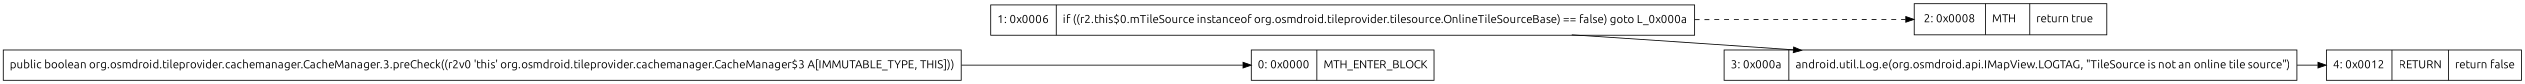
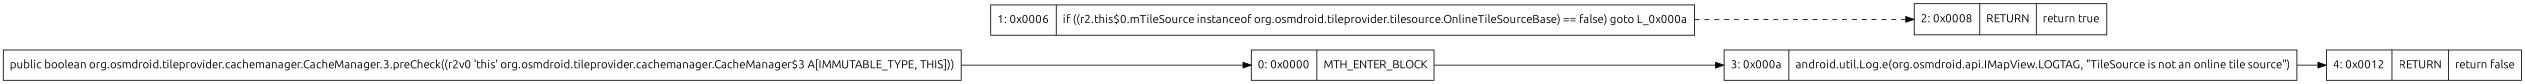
  digraph {
    fontname=Ubuntu
    rankdir=LR
    node [fontname=Ubuntu shape=record]
    edge [fontname=Ubuntu]
    n1 [label="{0\:\ 0x0000|MTH_ENTER_BLOCK\l}"]
    n2 [label="{1\:\ 0x0006|if ((r2.this$0.mTileSource instanceof org.osmdroid.tileprovider.tilesource.OnlineTileSourceBase) == false) goto L_0x000a\l}"]
-   n3 [label="{2\:\ 0x0008|MTH\l|return true\l}"]
+   n3 [label="{2\:\ 0x0008|RETURN\l|return true\l}"]
    n4 [label="{3\:\ 0x000a|android.util.Log.e(org.osmdroid.api.IMapView.LOGTAG, \"TileSource is not an online tile source\")\l}"]
    n5 [label="{4\:\ 0x0012|RETURN\l|return false\l}"]
    n6 [label="{public boolean org.osmdroid.tileprovider.cachemanager.CacheManager.3.preCheck((r2v0 'this' org.osmdroid.tileprovider.cachemanager.CacheManager$3 A[IMMUTABLE_TYPE, THIS])) }"]
    n2 -> n3 [style=dashed]
-   n2 -> n4
+   n1 -> n4
    n4 -> n5
    n6 -> n1
  }
